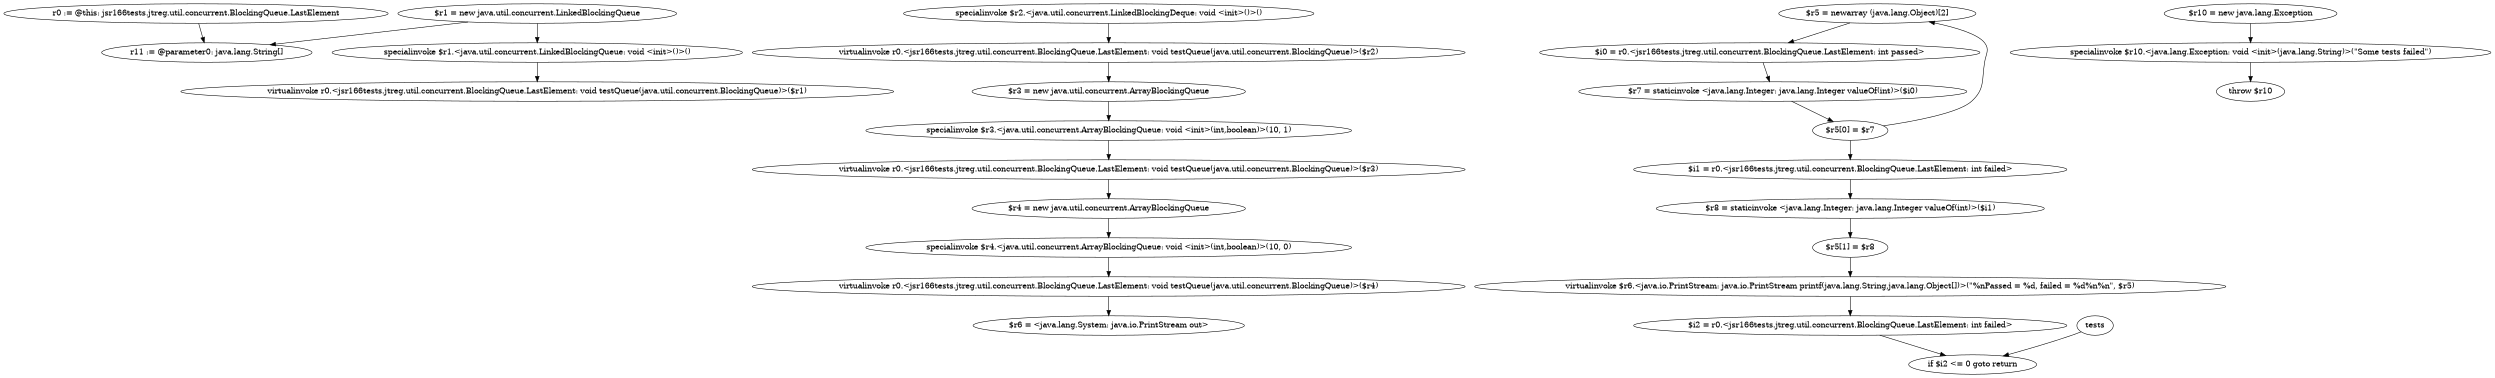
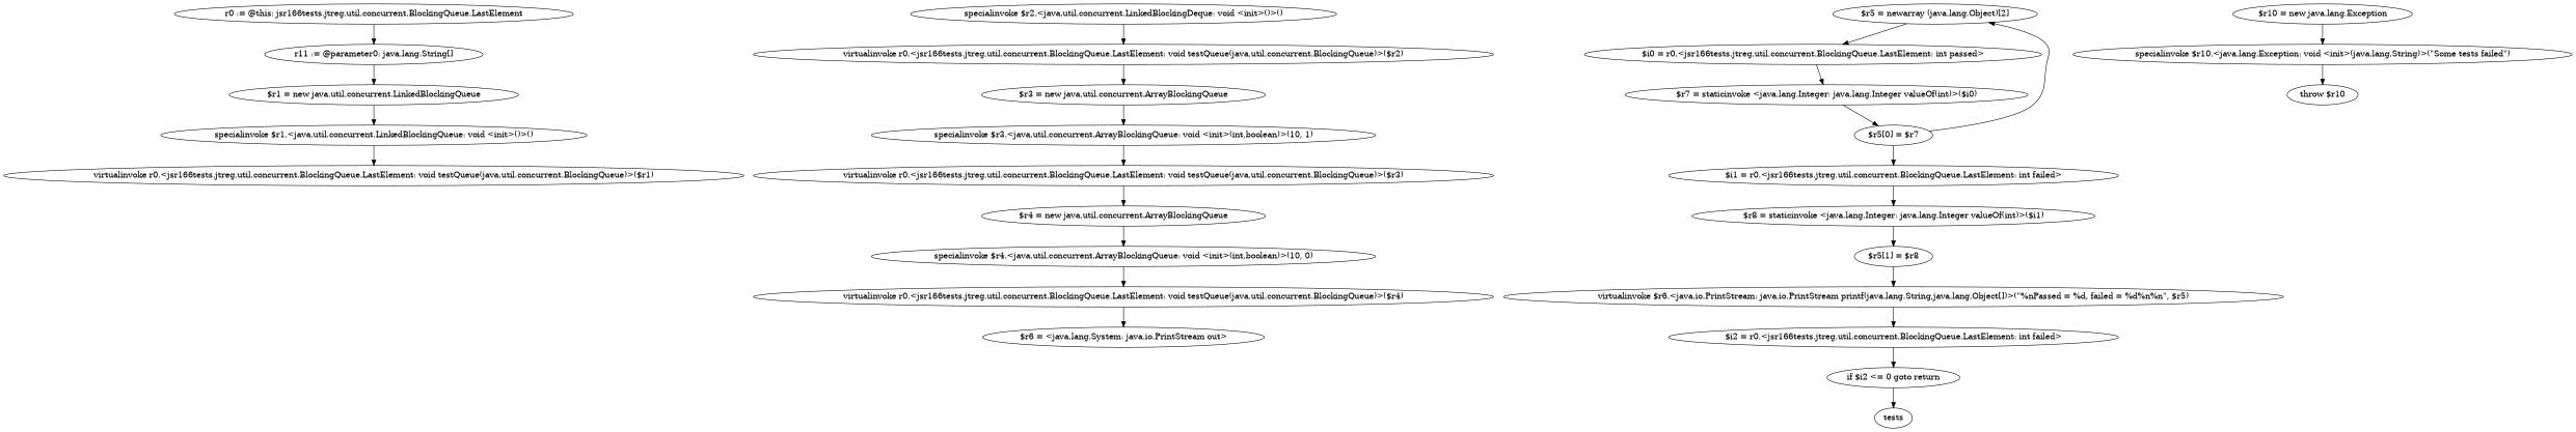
  digraph {
    "r0 := @this: jsr166tests.jtreg.util.concurrent.BlockingQueue.LastElement"
    "r11 := @parameter0: java.lang.String[]"
    "$r1 = new java.util.concurrent.LinkedBlockingQueue"
    "specialinvoke $r1.<java.util.concurrent.LinkedBlockingQueue: void <init>()>()"
    "virtualinvoke r0.<jsr166tests.jtreg.util.concurrent.BlockingQueue.LastElement: void testQueue(java.util.concurrent.BlockingQueue)>($r1)"
    "specialinvoke $r2.<java.util.concurrent.LinkedBlockingDeque: void <init>()>()"
    "virtualinvoke r0.<jsr166tests.jtreg.util.concurrent.BlockingQueue.LastElement: void testQueue(java.util.concurrent.BlockingQueue)>($r2)"
    "$r3 = new java.util.concurrent.ArrayBlockingQueue"
    "specialinvoke $r3.<java.util.concurrent.ArrayBlockingQueue: void <init>(int,boolean)>(10, 1)"
    "virtualinvoke r0.<jsr166tests.jtreg.util.concurrent.BlockingQueue.LastElement: void testQueue(java.util.concurrent.BlockingQueue)>($r3)"
    "$r4 = new java.util.concurrent.ArrayBlockingQueue"
    "specialinvoke $r4.<java.util.concurrent.ArrayBlockingQueue: void <init>(int,boolean)>(10, 0)"
    "virtualinvoke r0.<jsr166tests.jtreg.util.concurrent.BlockingQueue.LastElement: void testQueue(java.util.concurrent.BlockingQueue)>($r4)"
    "$r6 = <java.lang.System: java.io.PrintStream out>"
    "$r5 = newarray (java.lang.Object)[2]"
    "$i0 = r0.<jsr166tests.jtreg.util.concurrent.BlockingQueue.LastElement: int passed>"
    "$r7 = staticinvoke <java.lang.Integer: java.lang.Integer valueOf(int)>($i0)"
    "$r5[0] = $r7"
    "$i1 = r0.<jsr166tests.jtreg.util.concurrent.BlockingQueue.LastElement: int failed>"
    "$r8 = staticinvoke <java.lang.Integer: java.lang.Integer valueOf(int)>($i1)"
    "$r5[1] = $r8"
    "virtualinvoke $r6.<java.io.PrintStream: java.io.PrintStream printf(java.lang.String,java.lang.Object[])>(\"%nPassed = %d, failed = %d%n%n\", $r5)"
    "$i2 = r0.<jsr166tests.jtreg.util.concurrent.BlockingQueue.LastElement: int failed>"
    "if $i2 <= 0 goto return"
    n25 [label=tests]
    "$r10 = new java.lang.Exception"
    "specialinvoke $r10.<java.lang.Exception: void <init>(java.lang.String)>(\"Some tests failed\")"
    "throw $r10"
    "r0 := @this: jsr166tests.jtreg.util.concurrent.BlockingQueue.LastElement" -> "r11 := @parameter0: java.lang.String[]"
-   "$r1 = new java.util.concurrent.LinkedBlockingQueue" -> "r11 := @parameter0: java.lang.String[]"
+   "r11 := @parameter0: java.lang.String[]" -> "$r1 = new java.util.concurrent.LinkedBlockingQueue"
    "$r1 = new java.util.concurrent.LinkedBlockingQueue" -> "specialinvoke $r1.<java.util.concurrent.LinkedBlockingQueue: void <init>()>()"
    "specialinvoke $r1.<java.util.concurrent.LinkedBlockingQueue: void <init>()>()" -> "virtualinvoke r0.<jsr166tests.jtreg.util.concurrent.BlockingQueue.LastElement: void testQueue(java.util.concurrent.BlockingQueue)>($r1)"
    "specialinvoke $r2.<java.util.concurrent.LinkedBlockingDeque: void <init>()>()" -> "virtualinvoke r0.<jsr166tests.jtreg.util.concurrent.BlockingQueue.LastElement: void testQueue(java.util.concurrent.BlockingQueue)>($r2)"
    "virtualinvoke r0.<jsr166tests.jtreg.util.concurrent.BlockingQueue.LastElement: void testQueue(java.util.concurrent.BlockingQueue)>($r2)" -> "$r3 = new java.util.concurrent.ArrayBlockingQueue"
    "$r3 = new java.util.concurrent.ArrayBlockingQueue" -> "specialinvoke $r3.<java.util.concurrent.ArrayBlockingQueue: void <init>(int,boolean)>(10, 1)"
    "specialinvoke $r3.<java.util.concurrent.ArrayBlockingQueue: void <init>(int,boolean)>(10, 1)" -> "virtualinvoke r0.<jsr166tests.jtreg.util.concurrent.BlockingQueue.LastElement: void testQueue(java.util.concurrent.BlockingQueue)>($r3)"
    "virtualinvoke r0.<jsr166tests.jtreg.util.concurrent.BlockingQueue.LastElement: void testQueue(java.util.concurrent.BlockingQueue)>($r3)" -> "$r4 = new java.util.concurrent.ArrayBlockingQueue"
    "$r4 = new java.util.concurrent.ArrayBlockingQueue" -> "specialinvoke $r4.<java.util.concurrent.ArrayBlockingQueue: void <init>(int,boolean)>(10, 0)"
    "specialinvoke $r4.<java.util.concurrent.ArrayBlockingQueue: void <init>(int,boolean)>(10, 0)" -> "virtualinvoke r0.<jsr166tests.jtreg.util.concurrent.BlockingQueue.LastElement: void testQueue(java.util.concurrent.BlockingQueue)>($r4)"
    "virtualinvoke r0.<jsr166tests.jtreg.util.concurrent.BlockingQueue.LastElement: void testQueue(java.util.concurrent.BlockingQueue)>($r4)" -> "$r6 = <java.lang.System: java.io.PrintStream out>"
    "$r5 = newarray (java.lang.Object)[2]" -> "$i0 = r0.<jsr166tests.jtreg.util.concurrent.BlockingQueue.LastElement: int passed>"
    "$i0 = r0.<jsr166tests.jtreg.util.concurrent.BlockingQueue.LastElement: int passed>" -> "$r7 = staticinvoke <java.lang.Integer: java.lang.Integer valueOf(int)>($i0)"
    "$r7 = staticinvoke <java.lang.Integer: java.lang.Integer valueOf(int)>($i0)" -> "$r5[0] = $r7"
    "$r5[0] = $r7" -> "$r5 = newarray (java.lang.Object)[2]"
    "$r5[0] = $r7" -> "$i1 = r0.<jsr166tests.jtreg.util.concurrent.BlockingQueue.LastElement: int failed>"
    "$i1 = r0.<jsr166tests.jtreg.util.concurrent.BlockingQueue.LastElement: int failed>" -> "$r8 = staticinvoke <java.lang.Integer: java.lang.Integer valueOf(int)>($i1)"
    "$r8 = staticinvoke <java.lang.Integer: java.lang.Integer valueOf(int)>($i1)" -> "$r5[1] = $r8"
    "$r5[1] = $r8" -> "virtualinvoke $r6.<java.io.PrintStream: java.io.PrintStream printf(java.lang.String,java.lang.Object[])>(\"%nPassed = %d, failed = %d%n%n\", $r5)"
    "virtualinvoke $r6.<java.io.PrintStream: java.io.PrintStream printf(java.lang.String,java.lang.Object[])>(\"%nPassed = %d, failed = %d%n%n\", $r5)" -> "$i2 = r0.<jsr166tests.jtreg.util.concurrent.BlockingQueue.LastElement: int failed>"
    "$i2 = r0.<jsr166tests.jtreg.util.concurrent.BlockingQueue.LastElement: int failed>" -> "if $i2 <= 0 goto return"
-   n25 -> "if $i2 <= 0 goto return"
+   "if $i2 <= 0 goto return" -> n25
    "$r10 = new java.lang.Exception" -> "specialinvoke $r10.<java.lang.Exception: void <init>(java.lang.String)>(\"Some tests failed\")"
    "specialinvoke $r10.<java.lang.Exception: void <init>(java.lang.String)>(\"Some tests failed\")" -> "throw $r10"
  }
